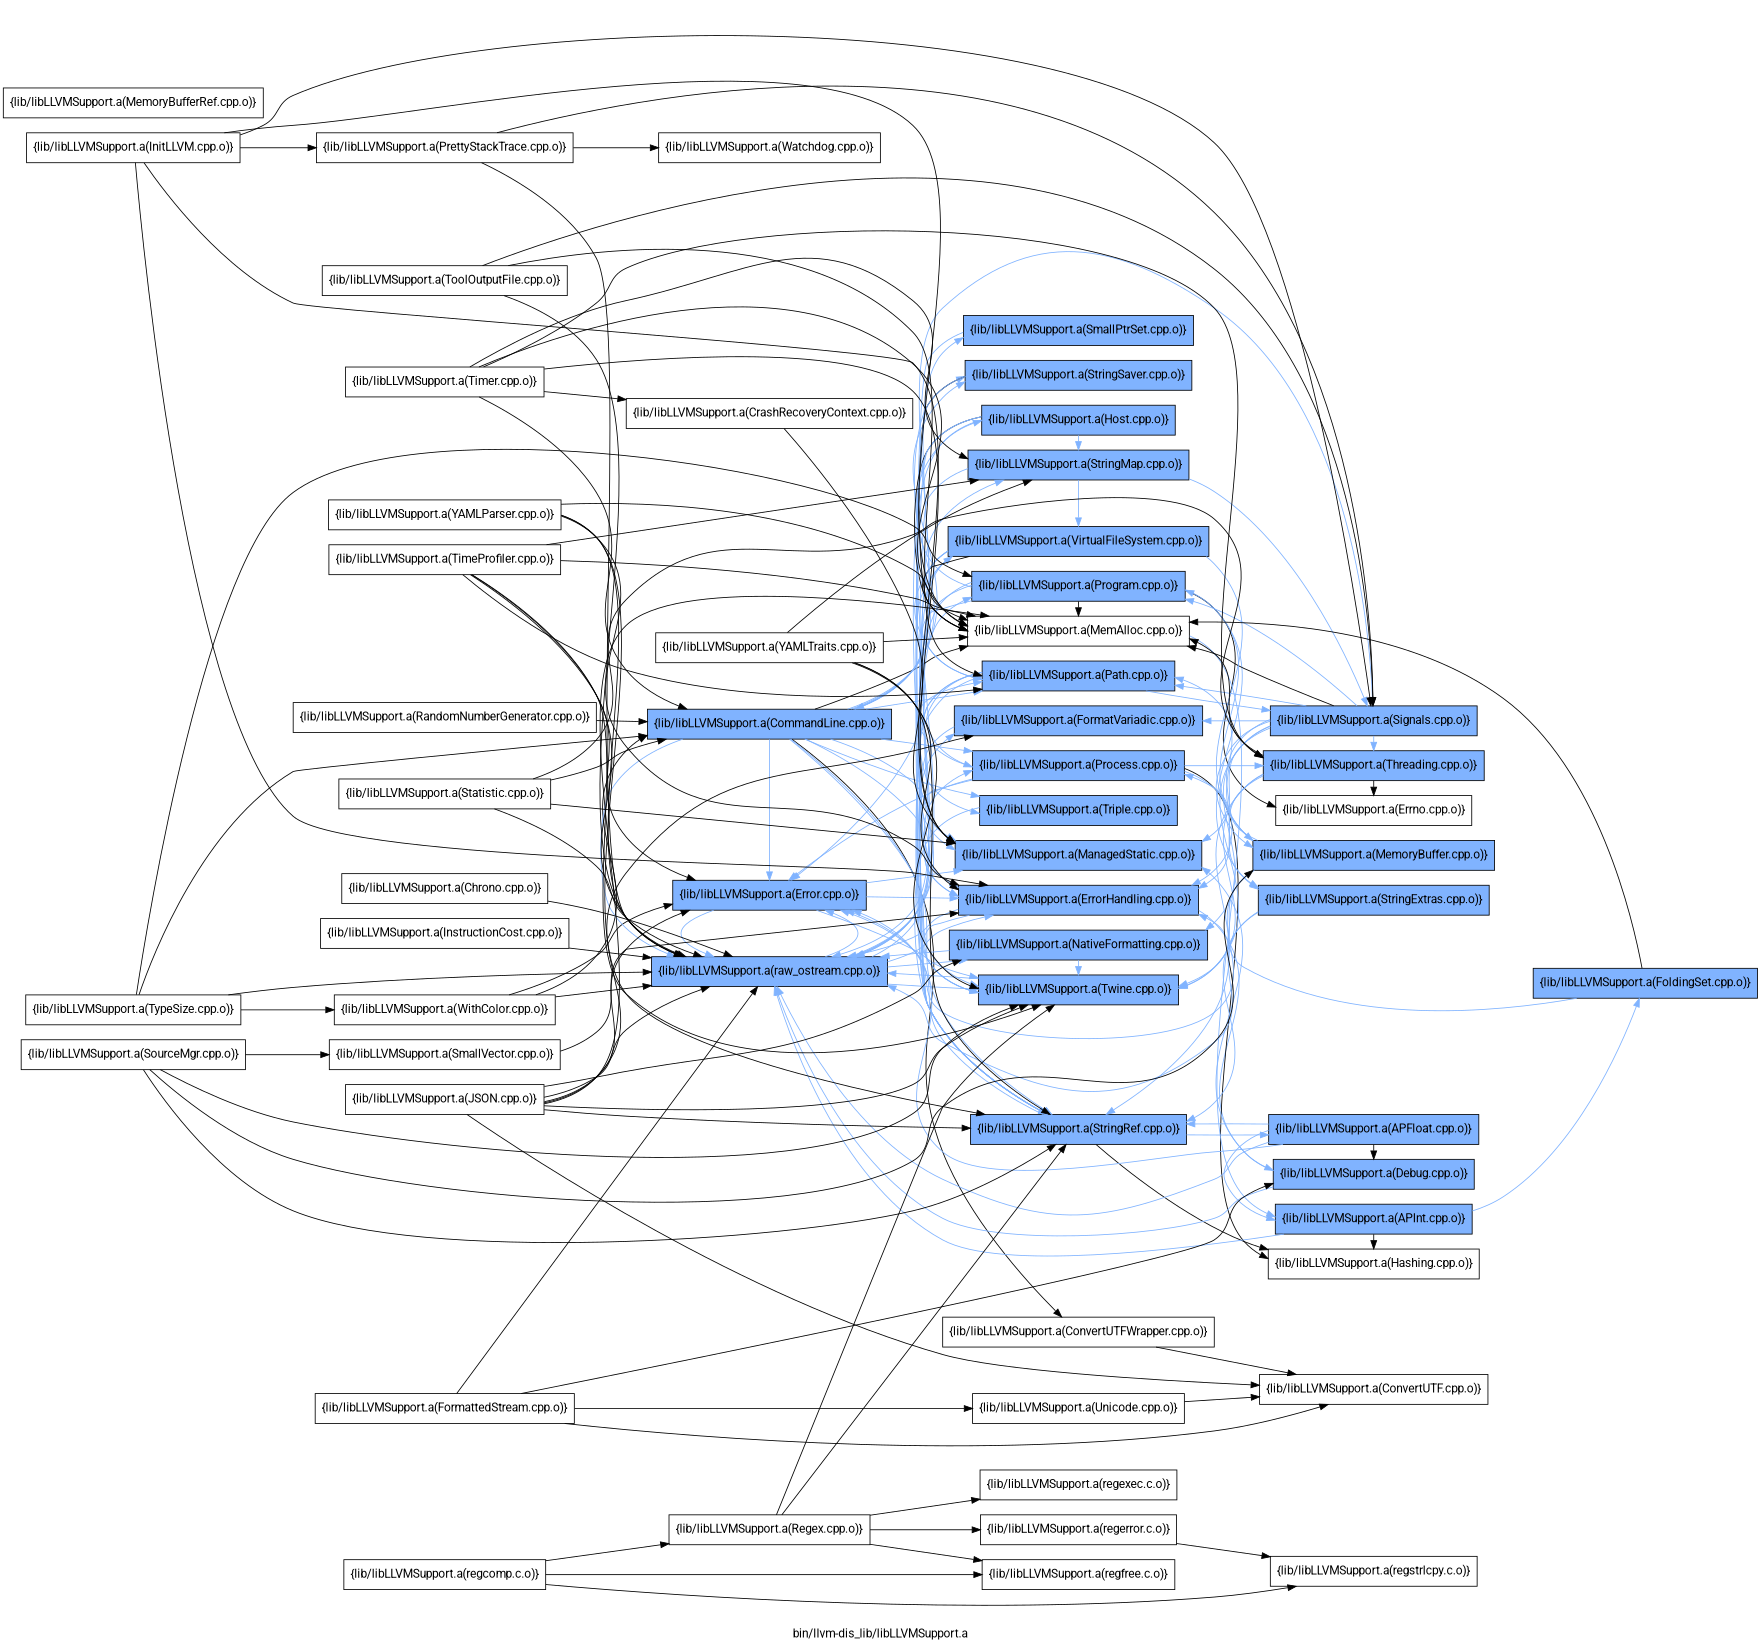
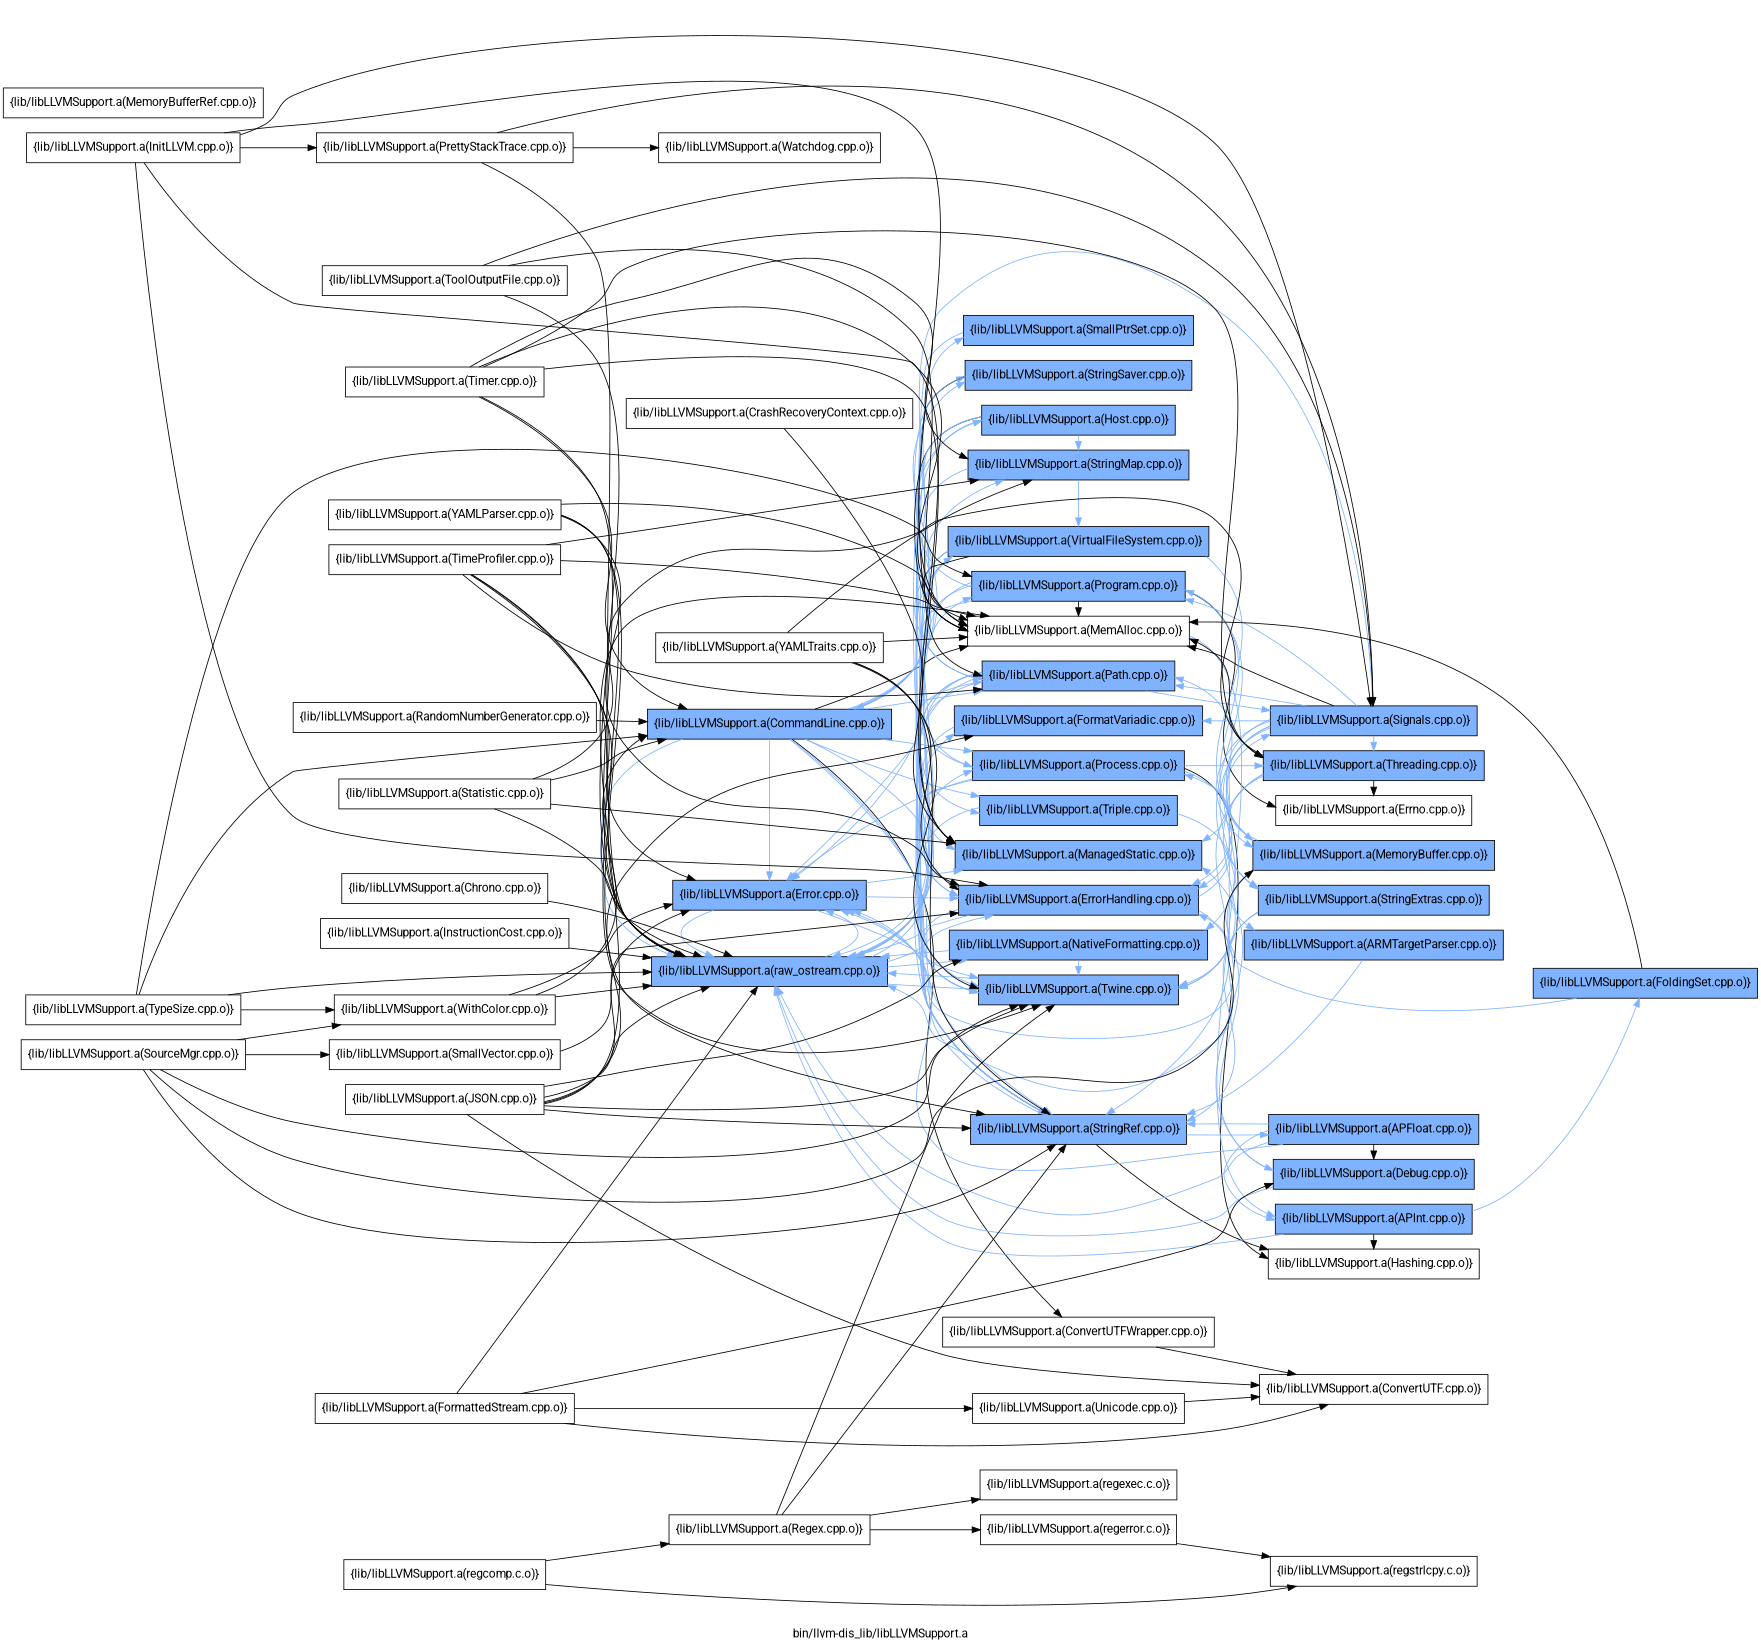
  digraph {
    fontname=Roboto
    label="bin/llvm-dis_lib/libLLVMSupport.a"
    rankdir=LR
    node [fontname=Roboto group=0 shape=box]
    edge [fontname=Roboto color="0.600000 0.5 1"]
    n1 [label="{lib/libLLVMSupport.a(WithColor.cpp.o)}"]
    n2 [fillcolor="0.600000 0.5 1" group=1 label="{lib/libLLVMSupport.a(raw_ostream.cpp.o)}" style=filled]
    n3 [fillcolor="0.600000 0.5 1" group=1 label="{lib/libLLVMSupport.a(CommandLine.cpp.o)}" style=filled]
    n4 [fillcolor="0.600000 0.5 1" group=1 label="{lib/libLLVMSupport.a(Error.cpp.o)}" style=filled]
    n5 [fillcolor="0.600000 0.5 1" group=1 label="{lib/libLLVMSupport.a(Twine.cpp.o)}" style=filled]
    n6 [fillcolor="0.600000 0.5 1" group=1 label="{lib/libLLVMSupport.a(ErrorHandling.cpp.o)}" style=filled]
    n7 [fillcolor="0.600000 0.5 1" group=1 label="{lib/libLLVMSupport.a(FormatVariadic.cpp.o)}" style=filled]
    n8 [fillcolor="0.600000 0.5 1" group=1 label="{lib/libLLVMSupport.a(NativeFormatting.cpp.o)}" style=filled]
    n9 [fillcolor="0.600000 0.5 1" group=1 label="{lib/libLLVMSupport.a(Path.cpp.o)}" style=filled]
    n10 [fillcolor="0.600000 0.5 1" group=1 label="{lib/libLLVMSupport.a(Process.cpp.o)}" style=filled]
    n11 [fillcolor="0.600000 0.5 1" group=1 label="{lib/libLLVMSupport.a(Program.cpp.o)}" style=filled]
    n12 [fillcolor="0.600000 0.5 1" group=1 label="{lib/libLLVMSupport.a(VirtualFileSystem.cpp.o)}" style=filled]
    n13 [label="{lib/libLLVMSupport.a(ConvertUTFWrapper.cpp.o)}"]
    n14 [fillcolor="0.600000 0.5 1" group=1 label="{lib/libLLVMSupport.a(ManagedStatic.cpp.o)}" style=filled]
    n15 [label="{lib/libLLVMSupport.a(MemAlloc.cpp.o)}"]
    n16 [fillcolor="0.600000 0.5 1" group=1 label="{lib/libLLVMSupport.a(SmallPtrSet.cpp.o)}" style=filled]
    n17 [fillcolor="0.600000 0.5 1" group=1 label="{lib/libLLVMSupport.a(StringMap.cpp.o)}" style=filled]
    n18 [fillcolor="0.600000 0.5 1" group=1 label="{lib/libLLVMSupport.a(StringSaver.cpp.o)}" style=filled]
    n19 [fillcolor="0.600000 0.5 1" group=1 label="{lib/libLLVMSupport.a(StringRef.cpp.o)}" style=filled]
    n20 [fillcolor="0.600000 0.5 1" group=1 label="{lib/libLLVMSupport.a(Triple.cpp.o)}" style=filled]
    n21 [fillcolor="0.600000 0.5 1" group=1 label="{lib/libLLVMSupport.a(Host.cpp.o)}" style=filled]
    n22 [fillcolor="0.600000 0.5 1" group=1 label="{lib/libLLVMSupport.a(Debug.cpp.o)}" style=filled]
    n23 [fillcolor="0.600000 0.5 1" group=1 label="{lib/libLLVMSupport.a(Signals.cpp.o)}" style=filled]
    n24 [label="{lib/libLLVMSupport.a(Hashing.cpp.o)}"]
    n25 [fillcolor="0.600000 0.5 1" group=1 label="{lib/libLLVMSupport.a(StringExtras.cpp.o)}" style=filled]
    n26 [label="{lib/libLLVMSupport.a(Errno.cpp.o)}"]
    n27 [fillcolor="0.600000 0.5 1" group=1 label="{lib/libLLVMSupport.a(MemoryBuffer.cpp.o)}" style=filled]
    n28 [label="{lib/libLLVMSupport.a(ConvertUTF.cpp.o)}"]
    n29 [fillcolor="0.600000 0.5 1" group=1 label="{lib/libLLVMSupport.a(Threading.cpp.o)}" style=filled]
    n30 [fillcolor="0.600000 0.5 1" group=1 label="{lib/libLLVMSupport.a(APFloat.cpp.o)}" style=filled]
    n31 [fillcolor="0.600000 0.5 1" group=1 label="{lib/libLLVMSupport.a(APInt.cpp.o)}" style=filled]
+   n32 [fillcolor="0.600000 0.5 1" group=1 label="{lib/libLLVMSupport.a(ARMTargetParser.cpp.o)}" style=filled]
    n33 [fillcolor="0.600000 0.5 1" group=1 label="{lib/libLLVMSupport.a(FoldingSet.cpp.o)}" style=filled]
    n34 [label="{lib/libLLVMSupport.a(FormattedStream.cpp.o)}"]
    n35 [label="{lib/libLLVMSupport.a(Unicode.cpp.o)}"]
    n36 [label="{lib/libLLVMSupport.a(InitLLVM.cpp.o)}"]
    n37 [label="{lib/libLLVMSupport.a(PrettyStackTrace.cpp.o)}"]
    n38 [label="{lib/libLLVMSupport.a(Watchdog.cpp.o)}"]
    n39 [label="{lib/libLLVMSupport.a(MemoryBufferRef.cpp.o)}"]
    n40 [label="{lib/libLLVMSupport.a(ToolOutputFile.cpp.o)}"]
    n41 [label="{lib/libLLVMSupport.a(TypeSize.cpp.o)}"]
    n42 [label="{lib/libLLVMSupport.a(Regex.cpp.o)}"]
    n43 [label="{lib/libLLVMSupport.a(regerror.c.o)}"]
    n44 [label="{lib/libLLVMSupport.a(regexec.c.o)}"]
-   n45 [label="{lib/libLLVMSupport.a(regfree.c.o)}"]
    n46 [label="{lib/libLLVMSupport.a(regcomp.c.o)}"]
    n47 [label="{lib/libLLVMSupport.a(regstrlcpy.c.o)}"]
    n48 [label="{lib/libLLVMSupport.a(SourceMgr.cpp.o)}"]
    n49 [label="{lib/libLLVMSupport.a(SmallVector.cpp.o)}"]
    n50 [label="{lib/libLLVMSupport.a(Chrono.cpp.o)}"]
    n51 [label="{lib/libLLVMSupport.a(InstructionCost.cpp.o)}"]
    n52 [label="{lib/libLLVMSupport.a(RandomNumberGenerator.cpp.o)}"]
    n53 [label="{lib/libLLVMSupport.a(Statistic.cpp.o)}"]
    n54 [label="{lib/libLLVMSupport.a(TimeProfiler.cpp.o)}"]
    n55 [label="{lib/libLLVMSupport.a(JSON.cpp.o)}"]
    n56 [label="{lib/libLLVMSupport.a(Timer.cpp.o)}"]
    n57 [label="{lib/libLLVMSupport.a(YAMLParser.cpp.o)}"]
    n58 [label="{lib/libLLVMSupport.a(CrashRecoveryContext.cpp.o)}"]
    n59 [label="{lib/libLLVMSupport.a(YAMLTraits.cpp.o)}"]
    subgraph sub_1 {
      rank=same
      n1
    }
    subgraph sub_2 {
      rank=same
      n2
      n3
      n4
    }
    subgraph sub_3 {
      rank=same
      n5
      n6
      n7
      n8
      n9
      n10
      n11
      n12
      n13
      n14
      n15
      n16
      n17
      n18
      n19
      n20
      n21
    }
    subgraph sub_4 {
      rank=same
      n22
      n23
      n24
      n25
      n26
      n27
      n28
      n29
      n30
      n31
+     n32
    }
    subgraph sub_5 {
      rank=same
      n1
    }
    subgraph sub_6 {
      rank=same
      n2
      n3
      n4
    }
    subgraph sub_7 {
      rank=same
      n5
      n6
      n7
      n8
      n9
      n10
      n11
      n12
      n13
      n14
      n15
      n16
      n17
      n18
      n19
      n20
      n21
    }
    subgraph sub_8 {
      rank=same
      n22
      n23
      n24
      n25
      n26
      n27
      n28
      n29
      n30
      n31
+     n32
    }
    n1 -> n2 [color=""]
    n1 -> n3 [color=""]
    n1 -> n4 [color=""]
    n2 -> n4
    n2 -> n5
    n2 -> n6
    n2 -> n7
    n2 -> n8
    n2 -> n9
    n2 -> n10
    n2 -> n11
    n3 -> n2
    n3 -> n4
    n3 -> n5
    n3 -> n6
    n3 -> n9
    n3 -> n10
    n3 -> n12
    n3 -> n13 [color=""]
-   n3 -> n14
    n3 -> n15 [color=""]
    n3 -> n16
    n3 -> n17
    n3 -> n18
    n3 -> n19
    n3 -> n20
    n3 -> n21
    n4 -> n2
    n4 -> n5
    n4 -> n6
    n4 -> n14
    n5 -> n2
    n6 -> n2
    n6 -> n5
    n6 -> n22
-   n17 -> n23
+   n6 -> n23
    n7 -> n19
    n8 -> n2
    n8 -> n5
+   n9 -> n4
    n9 -> n5
    n9 -> n10
    n9 -> n19
    n9 -> n23
    n10 -> n4
    n10 -> n9
    n10 -> n14
    n10 -> n24 [color=""]
    n10 -> n25
    n10 -> n29
    n11 -> n2
    n11 -> n9
    n11 -> n15 [color=""]
    n11 -> n18
    n11 -> n19
    n11 -> n25
    n11 -> n26 [color=""]
    n12 -> n2
    n12 -> n4
    n12 -> n5
    n12 -> n9
    n12 -> n15 [color=""]
    n12 -> n19
    n12 -> n27
    n13 -> n28 [color=""]
    n15 -> n31
    n16 -> n6
    n17 -> n6
    n17 -> n12
    n18 -> n15 [color=""]
    n18 -> n19
    n19 -> n4
    n19 -> n24 [color=""]
    n19 -> n30
    n20 -> n19
+   n20 -> n32
    n21 -> n2
    n21 -> n15 [color=""]
    n21 -> n17
    n21 -> n19
    n21 -> n20
    n22 -> n2
    n22 -> n14
    n23 -> n3
    n23 -> n5
    n23 -> n6
    n23 -> n7
    n23 -> n8
    n23 -> n9
    n23 -> n11
    n23 -> n14
    n23 -> n15 [color=""]
    n23 -> n27
    n23 -> n29
    n25 -> n2
    n25 -> n19
    n27 -> n4
    n27 -> n5
    n27 -> n9
    n27 -> n10
    n27 -> n11
    n29 -> n5
    n29 -> n6
    n29 -> n15 [color=""]
    n29 -> n19
    n29 -> n26 [color=""]
    n30 -> n2
    n30 -> n4
    n30 -> n19
    n30 -> n22 [color=""]
    n30 -> n31
    n31 -> n2
    n31 -> n24 [color=""]
    n31 -> n33
+   n32 -> n19
    n33 -> n6
    n33 -> n15 [color=""]
    n34 -> n2 [color=""]
    n34 -> n22 [color=""]
    n34 -> n28 [color=""]
    n34 -> n35 [color=""]
    n35 -> n28 [color=""]
    n36 -> n6 [color=""]
    n36 -> n14 [color=""]
    n36 -> n15 [color=""]
    n36 -> n23 [color=""]
    n36 -> n37 [color=""]
    n37 -> n2 [color=""]
    n37 -> n23 [color=""]
    n37 -> n38 [color=""]
    n40 -> n2 [color=""]
    n40 -> n9 [color=""]
    n40 -> n23 [color=""]
    n41 -> n1 [color=""]
    n41 -> n2 [color=""]
    n41 -> n3 [color=""]
    n41 -> n11 [color=""]
    n42 -> n5 [color=""]
    n42 -> n19 [color=""]
    n42 -> n43 [color=""]
    n42 -> n44 [color=""]
-   n42 -> n45 [color=""]
    n43 -> n47 [color=""]
    n46 -> n42 [color=""]
-   n46 -> n45 [color=""]
    n46 -> n47 [color=""]
+   n48 -> n1 [color=""]
    n48 -> n5 [color=""]
    n48 -> n19 [color=""]
    n48 -> n27 [color=""]
    n48 -> n49 [color=""]
    n49 -> n6 [color=""]
    n50 -> n2 [color=""]
    n51 -> n2 [color=""]
    n52 -> n3 [color=""]
    n53 -> n2 [color=""]
    n53 -> n3 [color=""]
    n53 -> n14 [color=""]
    n53 -> n29 [color=""]
    n54 -> n2 [color=""]
    n54 -> n4 [color=""]
    n54 -> n5 [color=""]
    n54 -> n9 [color=""]
    n54 -> n15 [color=""]
    n54 -> n17 [color=""]
    n55 -> n2 [color=""]
    n55 -> n4 [color=""]
    n55 -> n5 [color=""]
    n55 -> n7 [color=""]
    n55 -> n8 [color=""]
    n55 -> n15 [color=""]
    n55 -> n19 [color=""]
    n55 -> n28 [color=""]
-   n56 -> n58 [color=""]
+   n56 -> n2 [color=""]
    n56 -> n3 [color=""]
    n56 -> n14 [color=""]
    n56 -> n15 [color=""]
    n56 -> n17 [color=""]
    n56 -> n29 [color=""]
    n57 -> n2 [color=""]
    n57 -> n6 [color=""]
    n57 -> n15 [color=""]
    n57 -> n19 [color=""]
    n58 -> n14 [color=""]
    n59 -> n5 [color=""]
    n59 -> n6 [color=""]
    n59 -> n15 [color=""]
    n59 -> n17 [color=""]
    n59 -> n19 [color=""]
  }
